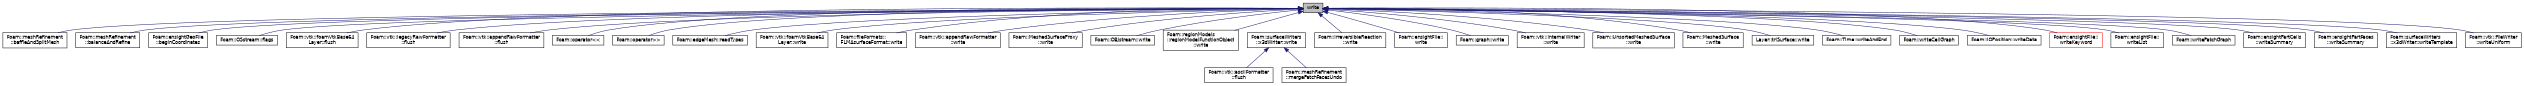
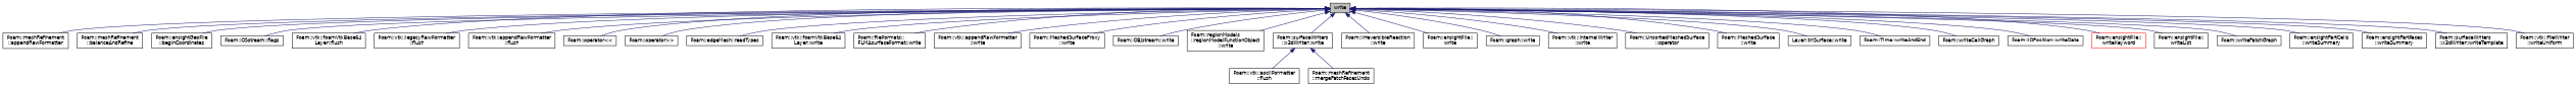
  digraph {
    rankdir=TB
    node [color=black fontname=Helvetica fontsize=10 shape=record]
    edge [color=midnightblue dir=back fontname=Helvetica fontsize=10 labelfontname=Helvetica labelfontsize=10 style=solid]
    n1 [fillcolor=grey75 fontcolor=black height=0.2 label=write style=filled width=0.4]
-   n2 [height=0.2 label="Foam::meshRefinement\l::baffleAndSplitMesh" width=0.4]
+   n2 [height=0.2 label="Foam::meshRefinement\l::appendRawFormatter" width=0.4]
    n3 [height=0.2 label="Foam::meshRefinement\l::balanceAndRefine" width=0.4]
    n4 [height=0.2 label="Foam::ensightGeoFile\l::beginCoordinates" width=0.4]
    n5 [height=0.2 label="Foam::OSstream::flags" width=0.4]
    n6 [height=0.2 label="Foam::vtk::foamVtkBase64\lLayer::flush" width=0.4]
    n7 [height=0.2 label="Foam::vtk::legacyRawFormatter\l::flush" width=0.4]
    n8 [height=0.2 label="Foam::vtk::appendRawFormatter\l::flush" width=0.4]
    n9 [height=0.2 label="Foam::operator\<\<" width=0.4]
    n10 [height=0.2 label="Foam::operator\>\>" width=0.4]
    n11 [height=0.2 label="Foam::edgeMesh::readTypes" width=0.4]
    n12 [height=0.2 label="Foam::vtk::foamVtkBase64\lLayer::write" width=0.4]
    n13 [height=0.2 label="Foam::fileFormats::\lFLMAsurfaceFormat::write" width=0.4]
    n14 [height=0.2 label="Foam::vtk::appendRawFormatter\l::write" width=0.4]
    n15 [height=0.2 label="Foam::MeshedSurfaceProxy\l::write" width=0.4]
    n16 [height=0.2 label="Foam::OBJstream::write" width=0.4]
    n17 [height=0.2 label="Foam::regionModels\l::regionModelFunctionObject\l::write" width=0.4]
    n18 [height=0.2 label="Foam::surfaceWriters\l::x3dWriter::write" width=0.4]
    n19 [height=0.2 label="Foam::IrreversibleReaction\l::write" width=0.4]
    n20 [height=0.2 label="Foam::ensightFile::\lwrite" width=0.4]
    n21 [height=0.2 label="Foam::graph::write" width=0.4]
    n22 [height=0.2 label="Foam::vtk::internalWriter\l::write" width=0.4]
-   n23 [height=0.2 label="Foam::UnsortedMeshedSurface\l::write" width=0.4]
+   n23 [height=0.2 label="Foam::UnsortedMeshedSurface\l::operator" width=0.4]
    n24 [height=0.2 label="Foam::MeshedSurface\l::write" width=0.4]
    n25 [height=0.2 label="Layer::triSurface::write" width=0.4]
    n26 [height=0.2 label="Foam::Time::writeAndEnd" width=0.4]
    n27 [height=0.2 label="Foam::writeCellGraph" width=0.4]
    n28 [height=0.2 label="Foam::IOPosition::writeData" width=0.4]
    n29 [color=red height=0.2 label="Foam::ensightFile::\lwriteKeyword" width=0.4]
    n30 [height=0.2 label="Foam::ensightFile::\lwriteList" width=0.4]
    n31 [height=0.2 label="Foam::writePatchGraph" width=0.4]
    n32 [height=0.2 label="Foam::ensightPartCells\l::writeSummary" width=0.4]
    n33 [height=0.2 label="Foam::ensightPartFaces\l::writeSummary" width=0.4]
    n34 [height=0.2 label="Foam::surfaceWriters\l::x3dWriter::writeTemplate" width=0.4]
    n35 [height=0.2 label="Foam::vtk::fileWriter\l::writeUniform" width=0.4]
    n36 [height=0.2 label="Foam::vtk::asciiFormatter\l::flush" width=0.4]
    n37 [height=0.2 label="Foam::meshRefinement\l::mergePatchFacesUndo" width=0.4]
    n1 -> n2
    n1 -> n3
    n1 -> n4
    n1 -> n5
    n1 -> n6
    n1 -> n7
    n1 -> n8
    n1 -> n9
    n1 -> n10
    n1 -> n11
    n1 -> n12
    n1 -> n13
    n1 -> n14
    n1 -> n15
    n1 -> n16
    n1 -> n17
+   n1 -> n18
    n1 -> n19
    n1 -> n20
    n1 -> n21
    n1 -> n22
    n1 -> n23
    n1 -> n24
    n1 -> n25
    n1 -> n26
    n1 -> n27
    n1 -> n28
    n1 -> n29
    n1 -> n30
    n1 -> n31
    n1 -> n32
    n1 -> n33
    n1 -> n34
    n1 -> n35
    n18 -> n36
    n18 -> n37
  }
